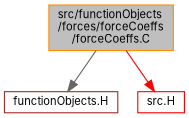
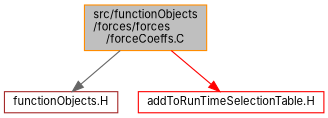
  digraph {
    fontname=Inter
    node [fontname=Inter fontsize=10 shape=record]
    edge [fontname=Inter fontsize=10 labelfontname=Helvetica labelfontsize=10 style=solid]
-   n1 [color=darkorange fillcolor=grey75 fontcolor=black height=0.2 label="src/functionObjects\l/forces/forceCoeffs\l/forceCoeffs.C" style=filled width=0.4]
+   n1 [color=darkorange fillcolor=grey75 fontcolor=black height=0.2 label="src/functionObjects\l/forces/forces\l/forceCoeffs.C" style=filled width=0.4]
    n2 [color=brown height=0.2 label="functionObjects.H" width=0.4]
-   n3 [color=red height=0.2 label="src.H" width=0.4]
+   n3 [color=red height=0.2 label="addToRunTimeSelectionTable.H" width=0.4]
    n1 -> n2 [color=gray40]
    n1 -> n3 [color=red]
  }
